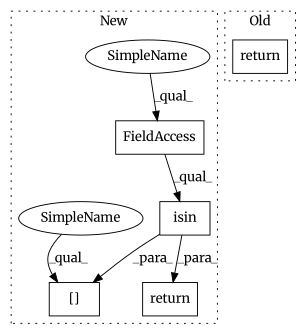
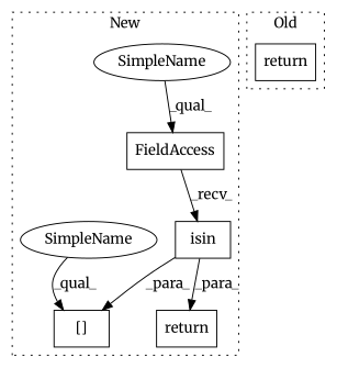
  digraph {
    fontname=Merriweather
    node [a=41 l="5,1" s=11959 shape=box fontname=Merriweather]
    edge [fontname=Merriweather]
    n1 [a=32 label=isin s="11970,11991"]
    n2 [l=7 label=return s=11999]
    n3 [a=2 label="[]" s="11954,11992"]
    n4 [a=22 l=10 label=FieldAccess]
    n5 [a=42 l=4 label=SimpleName shape=ellipse]
    n6 [a=42 l=4 label=SimpleName s=11954 shape=ellipse]
    n7 [l=7 label=return s=9854]
    subgraph cluster_1 {
      label=New
      style=dotted
      n1
      n2
      n3
      n4
      n5
      n6
    }
    subgraph cluster_2 {
      label=Old
      style=dotted
      n7
    }
    n1 -> n2 [label=_para_]
    n1 -> n3 [label=_para_]
-   n4 -> n1 [label=_qual_]
+   n4 -> n1 [label=_recv_]
    n5 -> n4 [label=_qual_]
    n6 -> n3 [label=_qual_]
  }
